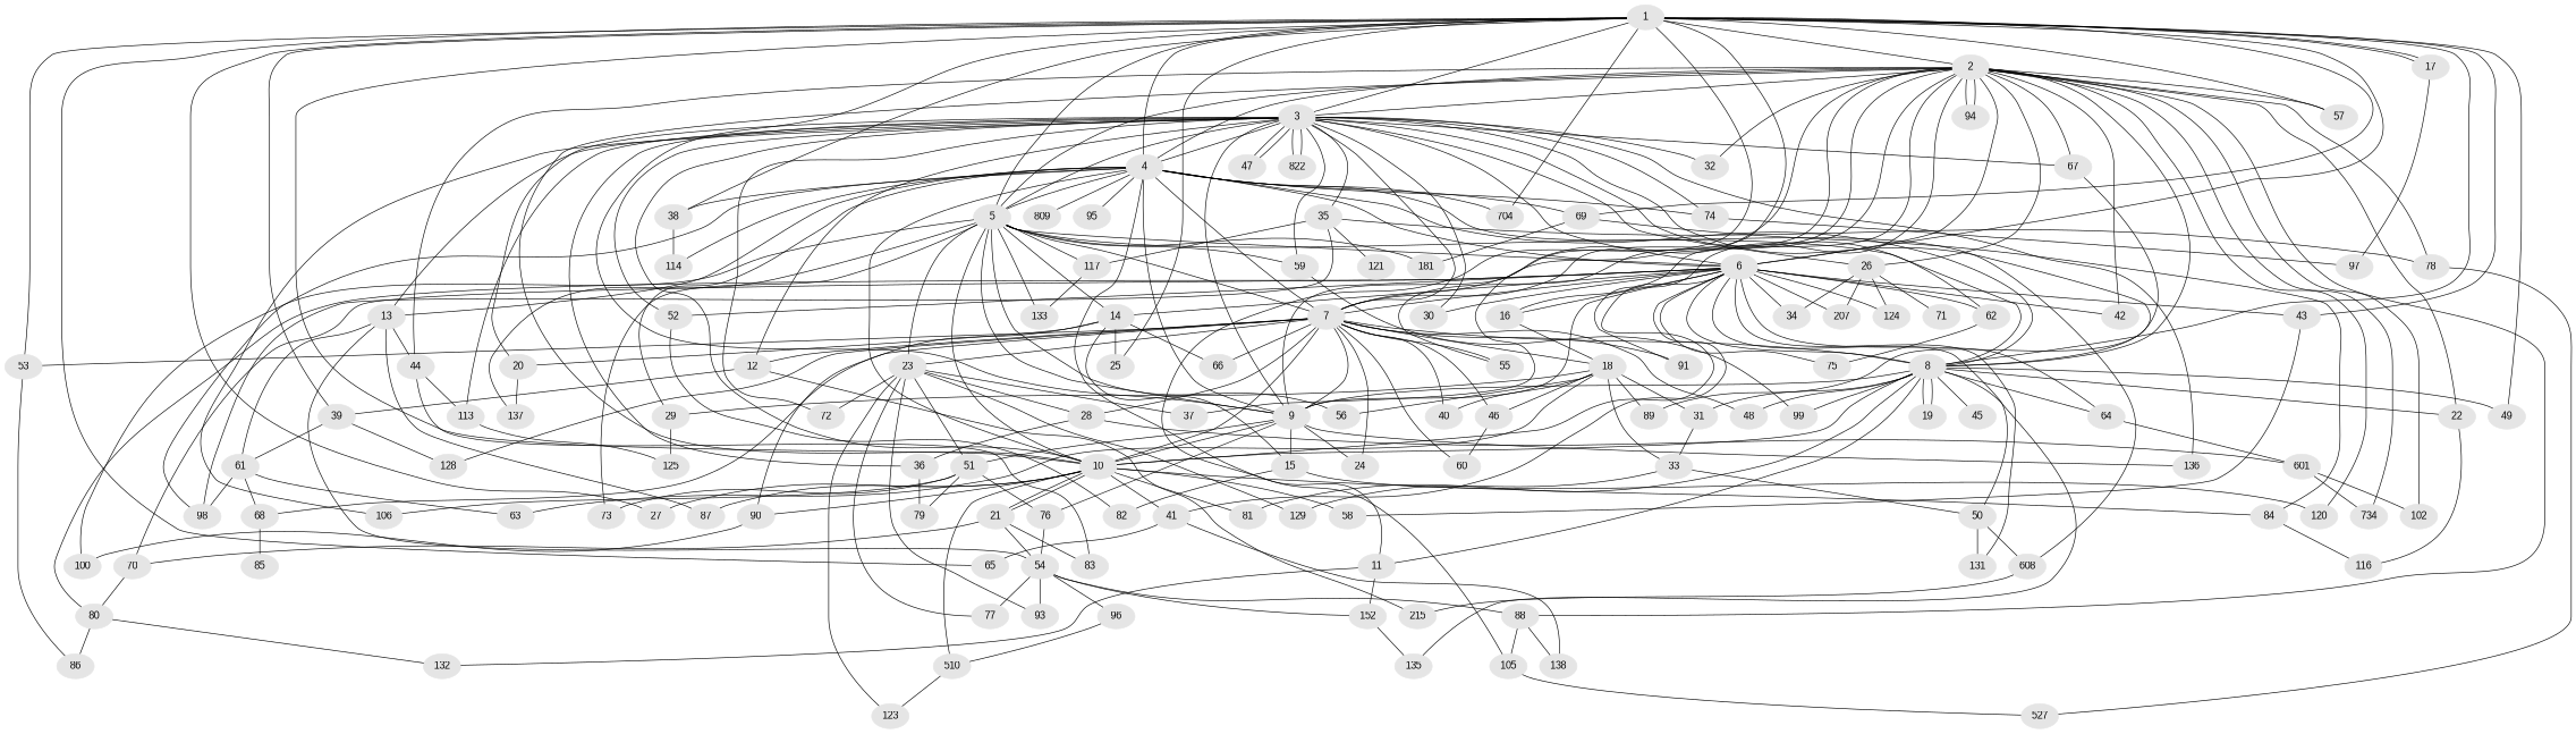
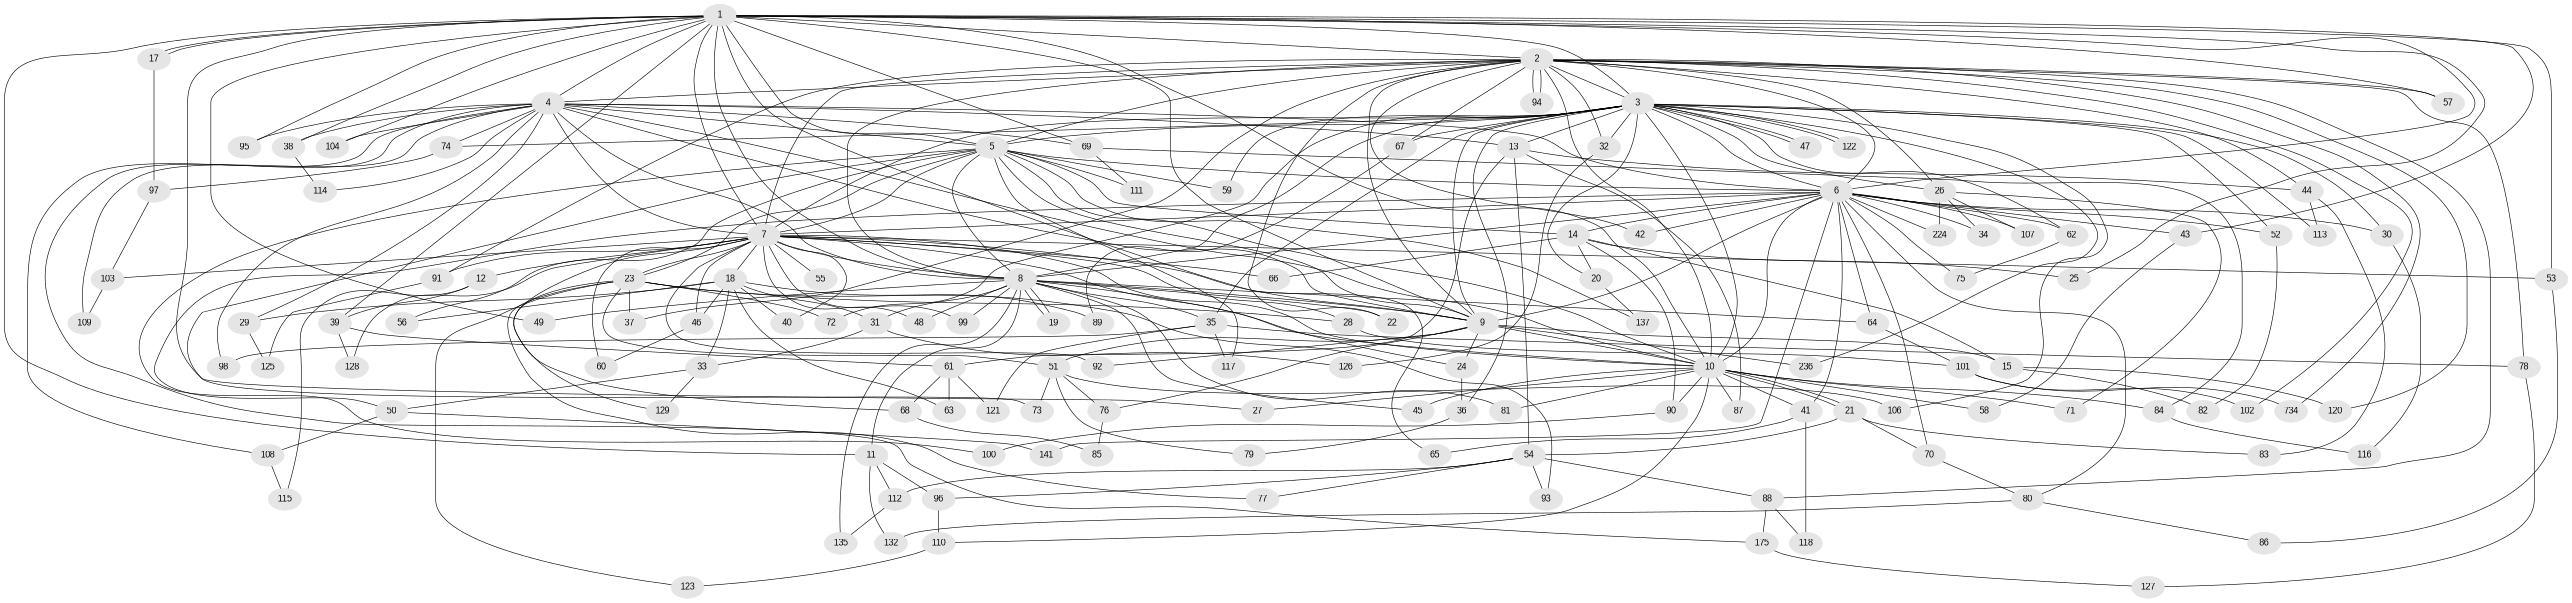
  graph {
    fontname="Liberation Sans"
    node [color=gray90 fontname="Liberation Sans" style=filled]
    edge [fontname="Liberation Sans"]
    1
    2
    3
    4
    5
    6
    7
    8
    9
    10
    11
    17
    25
    27
    38
    39
    43
    49
    53
    57
    65
    69
    95
-   104 [label=704]
-   16
+   104
    22
    26
    32
    37
    42
    44
    55
    67
    78
    88
    91
    94
    102
    120
    n40 [label=734]
    12
    13
    20
    30
    35
    36
    47
    52
    59
    62
    72
    74
    106
    113
-   122 [label=822]
-   136
+   122
+   136 [label=236]
    29
    98
-   105
-   108 [label=608]
-   109 [label=809]
+   105 [label=175]
+   108
+   109
    114
    14
    23
    56
    73
    100
-   111 [label=181]
+   111
    117
    n70 [label=137]
-   133
    34
    41
    50
    64
    70
    75
    80
-   107 [label=207]
-   124
-   131
+   107
+   124 [label=224]
+   131 [label=141]
    18
    24
    28
    40
    46
    48
    60
    66
    68
+   92
    99
+   103
    128
    19
    31
    45
    81
    135
    15
    51
    76
    21
    58
    71
    84
    87
    90
-   110 [label=510]
+   110
    96
-   112 [label=152]
+   112
    132
    97
    61
    86
    116
+   126
    83
    89
-   127 [label=527]
-   118 [label=138]
+   127
+   118
    125
-   115 [label=215]
+   115
    54
    121
    79
    82
    77
    93
    123
    129
-   101 [label=601]
+   101
    33
    63
    85
    1 -- 2
    1 -- 3
    1 -- 4
    1 -- 5
    1 -- 6
    1 -- 7
    1 -- 8
    1 -- 9
    1 -- 10
    1 -- 11
    1 -- 17
    1 -- 17
    1 -- 25
    1 -- 27
    1 -- 38
    1 -- 39
    1 -- 43
    1 -- 49
    1 -- 53
    1 -- 57
    1 -- 65
    1 -- 69
+   1 -- 95
    1 -- 104
    2 -- 3
    2 -- 4
    2 -- 5
    2 -- 6
    2 -- 7
    2 -- 8
    2 -- 9
    2 -- 10
    2 -- 57
-   2 -- 16
    2 -- 22
    2 -- 26
    2 -- 32
    2 -- 37
    2 -- 42
    2 -- 44
-   2 -- 55
    2 -- 67
    2 -- 78
    2 -- 88
    2 -- 91
    2 -- 94
    2 -- 94
    2 -- 102
    2 -- 120
    2 -- n40
-   3 -- 4
    3 -- 5
    3 -- 6
    3 -- 7
    3 -- 8
    3 -- 9
    3 -- 10
    3 -- 26
    3 -- 32
    3 -- 67
-   3 -- 12
    3 -- 13
    3 -- 20
    3 -- 30
    3 -- 35
    3 -- 36
    3 -- 47
    3 -- 47
    3 -- 52
    3 -- 59
    3 -- 62
    3 -- 72
    3 -- 74
    3 -- 106
    3 -- 113
    3 -- 122
    3 -- 122
    3 -- 136
    4 -- 5
    4 -- 6
    4 -- 7
    4 -- 8
    4 -- 9
    4 -- 10
    4 -- 38
    4 -- 69
    4 -- 95
    4 -- 104
    4 -- 13
    4 -- 74
    4 -- 29
    4 -- 98
    4 -- 105
    4 -- 108
    4 -- 109
    4 -- 114
    5 -- 6
    5 -- 7
    5 -- 8
    5 -- 9
    5 -- 10
    5 -- 59
    5 -- 14
    5 -- 23
    5 -- 56
    5 -- 73
    5 -- 100
    5 -- 111
    5 -- 117
    5 -- n70
-   5 -- 133
    6 -- 7
    6 -- 8
    6 -- 9
    6 -- 10
    6 -- 43
-   6 -- 16
    6 -- 42
    6 -- 30
    6 -- 52
    6 -- 62
    6 -- 14
    6 -- 34
    6 -- 41
    6 -- 50
    6 -- 64
    6 -- 70
    6 -- 75
    6 -- 80
    6 -- 107
    6 -- 124
    6 -- 131
    7 -- 8
    7 -- 9
    7 -- 10
    7 -- 53
    7 -- 55
    7 -- 91
    7 -- 12
    7 -- 23
    7 -- 18
    7 -- 24
    7 -- 28
    7 -- 40
    7 -- 46
    7 -- 48
    7 -- 60
    7 -- 66
    7 -- 68
-   59 -- 99
+   7 -- 92
+   7 -- 99
+   7 -- 103
    7 -- 128
    8 -- 9
    8 -- 10
    8 -- 11
    8 -- 49
    8 -- 22
+   8 -- 35
    8 -- 64
    8 -- 48
    8 -- 99
    8 -- 19
    8 -- 19
    8 -- 31
    8 -- 45
    8 -- 81
    8 -- 135
    9 -- 10
    9 -- 136
    9 -- 24
+   9 -- 92
    9 -- 15
    9 -- 51
    9 -- 76
    10 -- 27
    10 -- 41
+   10 -- 45
    10 -- 81
    10 -- 21
    10 -- 21
    10 -- 58
+   10 -- 71
    10 -- 84
    10 -- 87
    10 -- 90
    10 -- 110
+   11 -- 96
    11 -- 112
    11 -- 132
    17 -- 97
    38 -- 114
    39 -- 128
    39 -- 61
    43 -- 58
    53 -- 86
    69 -- 111
    69 -- 84
-   16 -- 18
-   22 -- 116
+   30 -- 116
    26 -- 34
    26 -- 107
    26 -- 124
    26 -- 71
+   32 -- 126
    44 -- 113
    44 -- 83
    67 -- 89
    78 -- 127
    88 -- 105
    88 -- 118
-   113 -- 125
+   91 -- 125
    12 -- 39
    12 -- 115
    13 -- 44
    13 -- 87
    13 -- 61
    13 -- 54
    20 -- n70
    35 -- 78
    35 -- 98
    35 -- 117
    35 -- 121
    36 -- 79
    52 -- 82
    62 -- 75
    74 -- 97
    29 -- 125
    105 -- 127
    108 -- 115
    14 -- 25
    14 -- 20
    14 -- 66
    14 -- 15
    14 -- 90
    23 -- 37
    23 -- 72
    23 -- 28
    23 -- 51
    23 -- 77
    23 -- 93
    23 -- 123
    23 -- 129
-   117 -- 133
    41 -- 65
    41 -- 118
    50 -- 108
    50 -- 131
    64 -- 101
    70 -- 80
    80 -- 132
    80 -- 86
    18 -- 29
    18 -- 56
    18 -- 40
    18 -- 46
    18 -- 31
    18 -- 89
    18 -- 33
    18 -- 63
-   28 -- 36
+   24 -- 36
    28 -- 101
    46 -- 60
    68 -- 85
+   103 -- 109
+   31 -- 126
    31 -- 33
    15 -- 120
    15 -- 82
    51 -- 106
    51 -- 73
    51 -- 76
    51 -- 79
-   76 -- 54
+   76 -- 85
    21 -- 70
    21 -- 83
    21 -- 54
    84 -- 116
    90 -- 100
    110 -- 123
    96 -- 110
    112 -- 135
+   97 -- 103
    61 -- 68
-   61 -- 98
+   61 -- 121
    61 -- 63
    54 -- 88
    54 -- 96
    54 -- 112
    54 -- 77
    54 -- 93
    101 -- 102
    101 -- n40
    33 -- 50
    33 -- 129
  }
